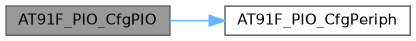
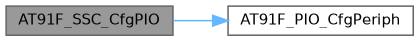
  digraph {
    rankdir=LR
    node [fontname=Helvetica fontsize=10 shape=box style=filled]
-   n1 [color=gray40 fillcolor=grey60 fontcolor=black height=0.2 label=AT91F_PIO_CfgPIO width=0.4]
+   n1 [color=gray40 fillcolor=grey60 fontcolor=black height=0.2 label=AT91F_SSC_CfgPIO width=0.4]
    n2 [color=grey40 fillcolor=white height=0.2 label=AT91F_PIO_CfgPeriph width=0.4]
    n1 -> n2 [color=steelblue1 fontname=Helvetica fontsize=10 labelfontname=Helvetica labelfontsize=10 style=solid]
  }
